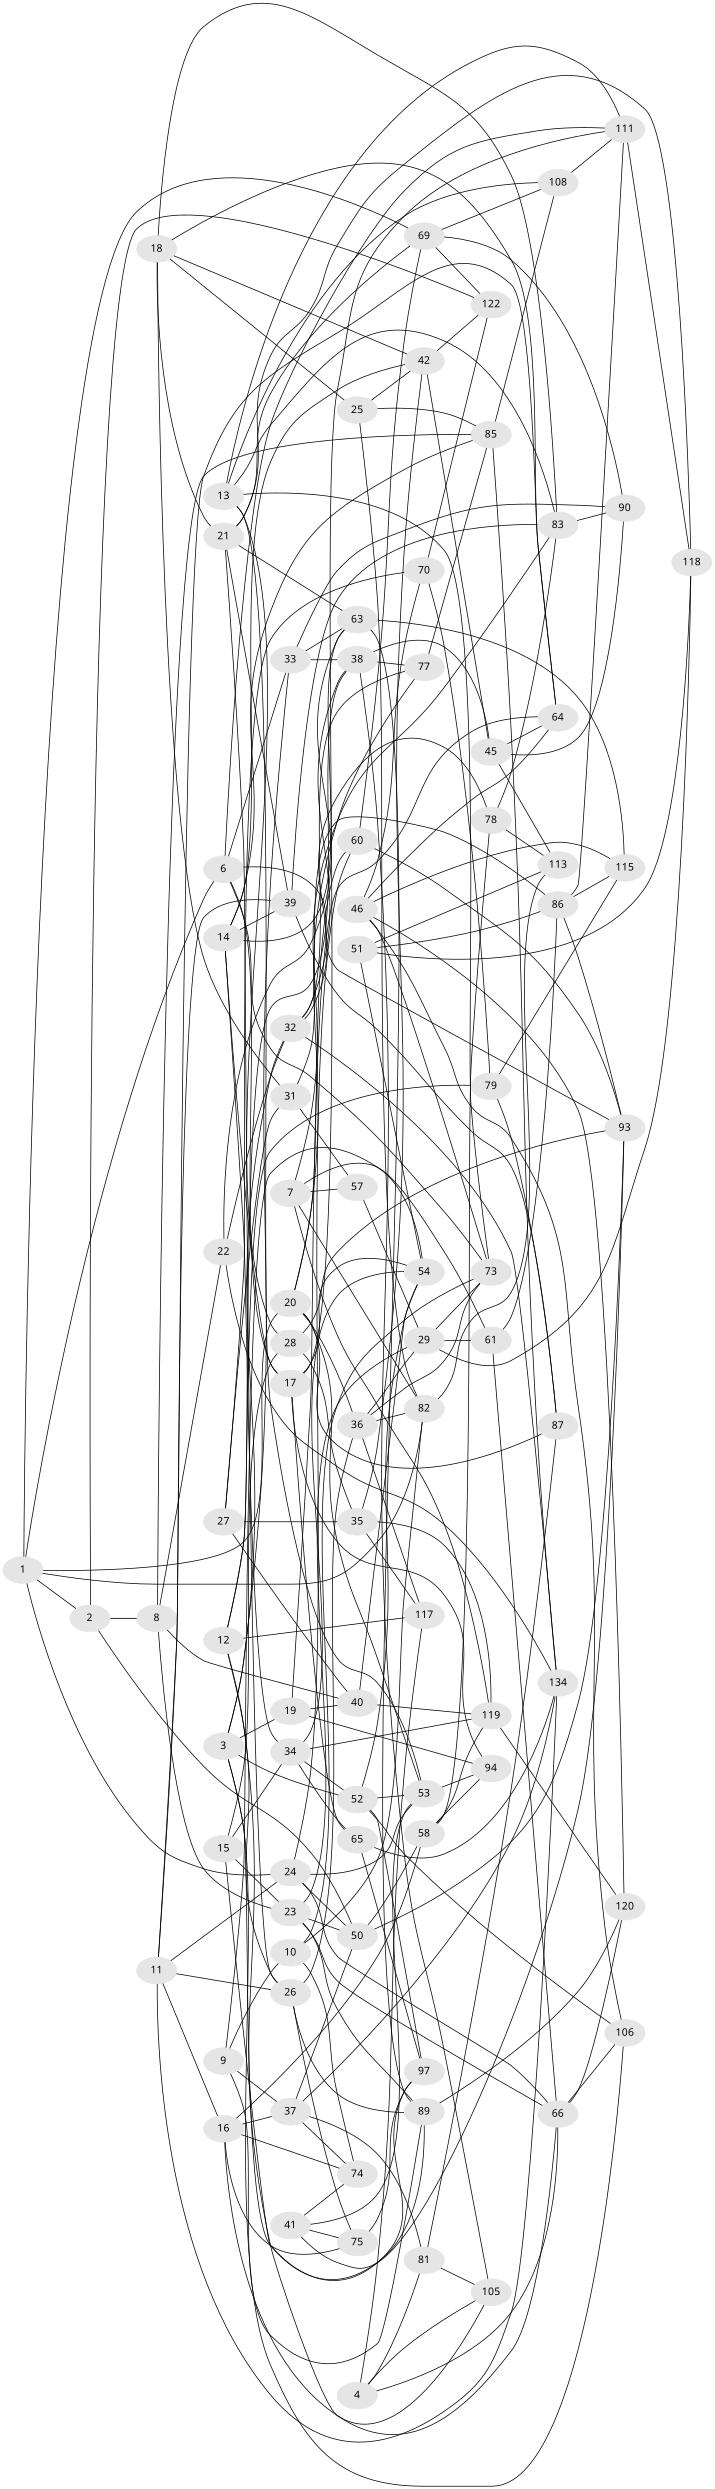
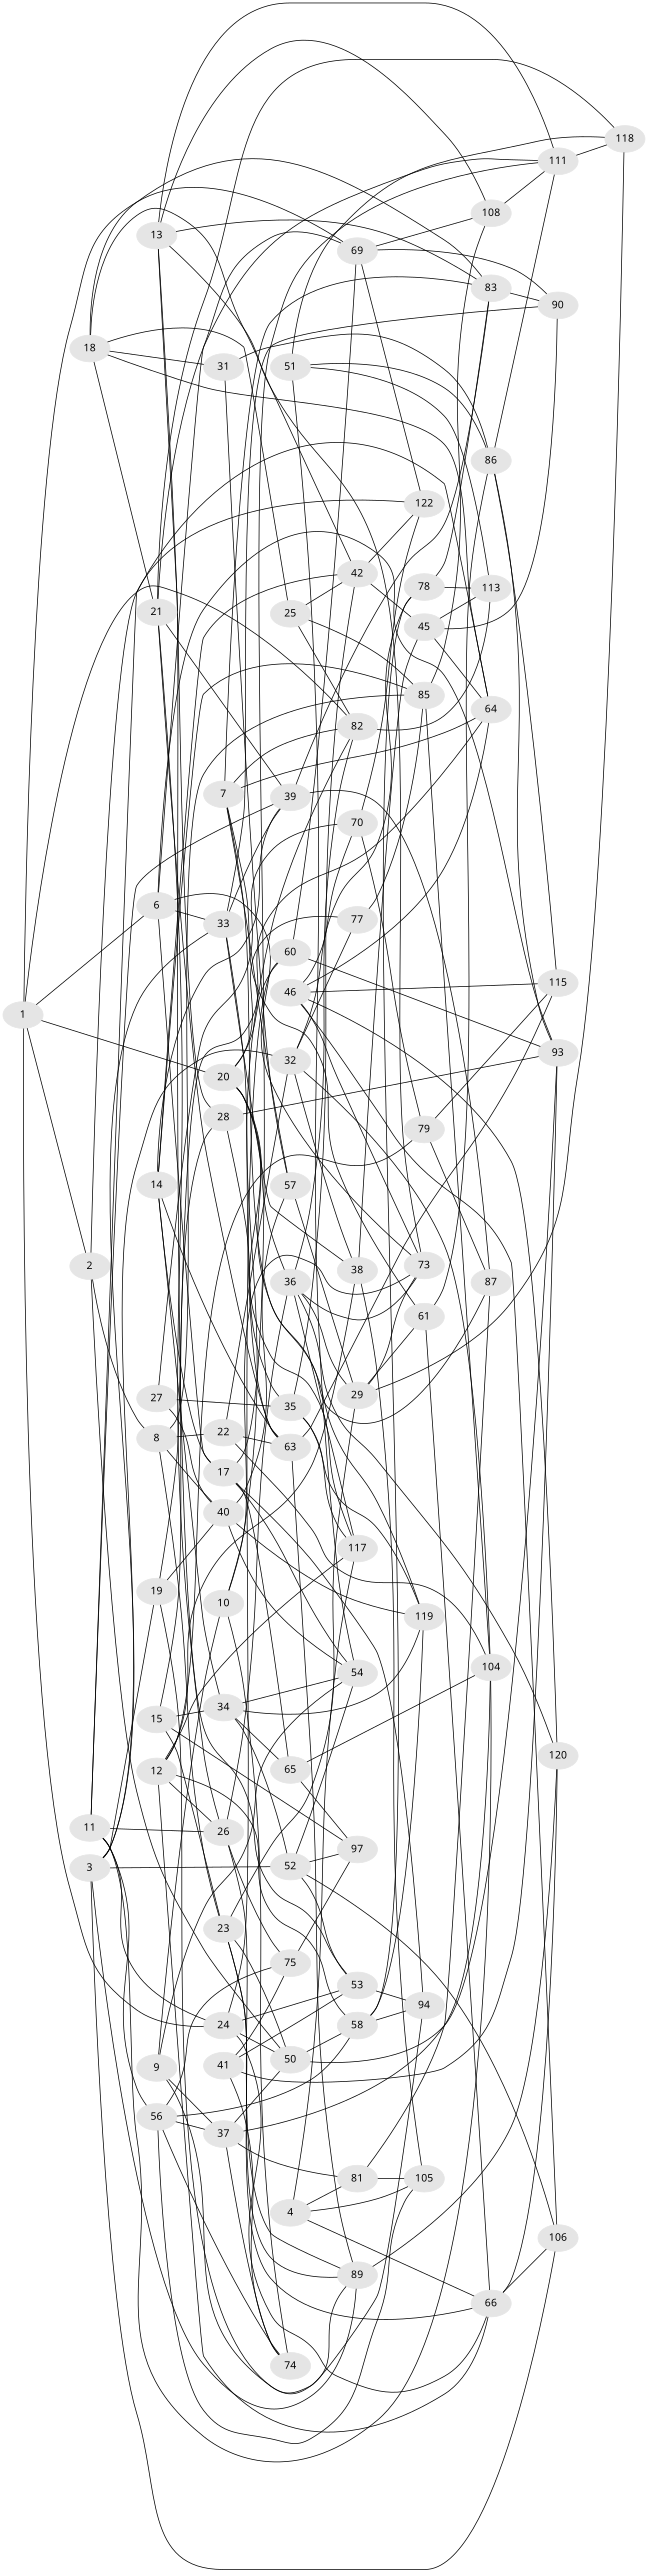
  graph {
    fontname="Noto Sans"
    rankdir=LR
    node [color=gray90 fontname="Noto Sans" style=filled]
    edge [fontname="Noto Sans"]
    1 [super="+114"]
    2
    6 [super="+107"]
    20 [super="+121"]
    24 [super="+44"]
    69 [super="+128"]
    82 [super="+131"]
    8 [super="+67"]
    50 [super="+102"]
    122
    33 [super="+55"]
    17 [super="+110"]
    73 [super="+80"]
    93 [super="+100"]
    111 [super="+132"]
    53 [super="+71"]
    36 [super="+126"]
    60
    77
    87
    66 [super="+134"]
    108
    90
    113
    22
    23 [super="+29"]
    40 [super="+56"]
    85 [super="+91"]
    58 [super="+99"]
    3 [super="+5"]
    19
    32 [super="+96"]
    52 [super="+88"]
    89 [super="+129"]
    106
    64 [super="+98"]
    94
-   104 [super="+136" label=134]
+   104 [super="+136"]
    38 [super="+95"]
    78
    39 [super="+49"]
    63 [super="+125"]
    54 [super="+76"]
    97
    120
    4
    81
    105
    117
    65
    118
    7 [super="+123"]
    57
    61
    83 [super="+116"]
    119 [super="+124"]
    n57 [label=29 super="+103"]
    86 [super="+133"]
    27 [super="+92"]
    31
    35 [super="+109"]
    70
    9
    10
    37 [super="+130"]
    74
    11 [super="+30"]
-   16 [super="+47"]
+   16 [super="+47" label=56]
    26 [super="+135"]
    75
    12 [super="+112"]
    79
    45 [super="+127"]
    115
    13 [super="+48"]
    28
    14 [super="+68"]
    34 [super="+43"]
    42 [super="+62"]
    15
    18 [super="+72"]
    21 [super="+101"]
    25
    41
    46 [super="+84"]
    51
    1 -- 2
    1 -- 6
    1 -- 20
    1 -- 24
    1 -- 69
    1 -- 82
    2 -- 8
    2 -- 50
    2 -- 122
    6 -- 33
    6 -- 17
    6 -- 73
    6 -- 93
    6 -- 111
-   20 -- 53
+   20 -- 117
    20 -- 36
    20 -- 60
    20 -- 77
    20 -- 87
    24 -- 50
    24 -- 53
    24 -- 60
    24 -- 66
    69 -- 122
    69 -- 108
    69 -- 90
    82 -- 113
    8 -- 22
    8 -- 23
    8 -- 40
    8 -- 85
    50 -- 93
    50 -- 58
    33 -- 90
    33 -- 38
+   33 -- 39
    33 -- 63
    17 -- 111
    17 -- 94
    17 -- 54
    17 -- 65
    111 -- 118
    53 -- 94
    36 -- 82
    36 -- 73
    36 -- 117
    36 -- n57
    60 -- 69
    60 -- 93
    77 -- 85
    66 -- 106
    66 -- 120
    108 -- 111
    22 -- 32
    22 -- 104
    22 -- 63
    23 -- 50
    23 -- 66
    23 -- 89
    23 -- n57
    40 -- 54
+   40 -- 57
    40 -- 119
    85 -- 108
    85 -- 104
    58 -- 94
    58 -- 78
    58 -- 119
    3 -- 33
    3 -- 19
    3 -- 32
    3 -- 52
    3 -- 89
    3 -- 106
    19 -- 40
    19 -- 64
    19 -- 94
    32 -- 77
    32 -- 104
    32 -- 38
    32 -- 78
    52 -- 53
    52 -- 106
    52 -- 54
    52 -- 97
    89 -- 120
-   38 -- 77
    38 -- 105
    38 -- 45
    78 -- 113
    78 -- 83
    39 -- 87
    39 -- 83
    63 -- 89
    63 -- 115
    4 -- 66
    4 -- 81
    4 -- 105
    4 -- 117
    81 -- 87
    81 -- 105
    65 -- 104
    65 -- 97
    7 -- 82
+   7 -- 64
    7 -- 57
    7 -- 61
    7 -- 83
    7 -- 119
    57 -- n57
    61 -- 66
    61 -- 86
    83 -- 90
-   119 -- 120
+   36 -- 120
    n57 -- 73
    n57 -- 118
    n57 -- 61
    86 -- 93
    86 -- 111
    86 -- 115
    27 -- 40
-   27 -- 31
    27 -- 35 [weight=2]
    27 -- 70
    31 -- 57
    31 -- 86
    35 -- 117
    35 -- 119
    35 -- 42
    70 -- 122
    70 -- 79
    9 -- 89
    9 -- 54
    9 -- 10
    9 -- 37
    10 -- 82
    10 -- 73
    10 -- 74
    37 -- 50
    37 -- 104
    37 -- 81
    37 -- 74
    11 -- 24
    11 -- 64
    11 -- 104
    11 -- 39
    11 -- 16
    11 -- 26
    16 -- 58
    16 -- 105
    16 -- 37
    16 -- 74
    16 -- 75
    26 -- 36
    26 -- 89
    26 -- 75
    75 -- 97
    12 -- 66
+   12 -- 58
    12 -- 38
    12 -- 117
    12 -- 26
    12 -- 79
    79 -- 87
    79 -- 115
    45 -- 90
    45 -- 113
    45 -- 64
    13 -- 73
    13 -- 111
    13 -- 53
    13 -- 108
    13 -- 83
    13 -- 28
    28 -- 93
    28 -- 35
    14 -- 17
    14 -- 85
    14 -- 39
    14 -- 63
    14 -- 34
    14 -- 42
    34 -- 52
    34 -- 54
    34 -- 65
    34 -- 119
    42 -- 122
    42 -- 45
    15 -- 23
    15 -- 97
    15 -- 28
    15 -- 34
    18 -- 64
    18 -- 83
    18 -- 31
    18 -- 42
    18 -- 21
    18 -- 25
    21 -- 69
    21 -- 39
    21 -- 63
    21 -- 118
    21 -- 26
    25 -- 82
    25 -- 85
    25 -- 42
    41 -- 93
    41 -- 53
    41 -- 74
    41 -- 75
    46 -- 73
    46 -- 106
    46 -- 64
    46 -- 120
    46 -- 70
    46 -- 115
    51 -- 113
    51 -- 54
    51 -- 118
    51 -- 86
  }
